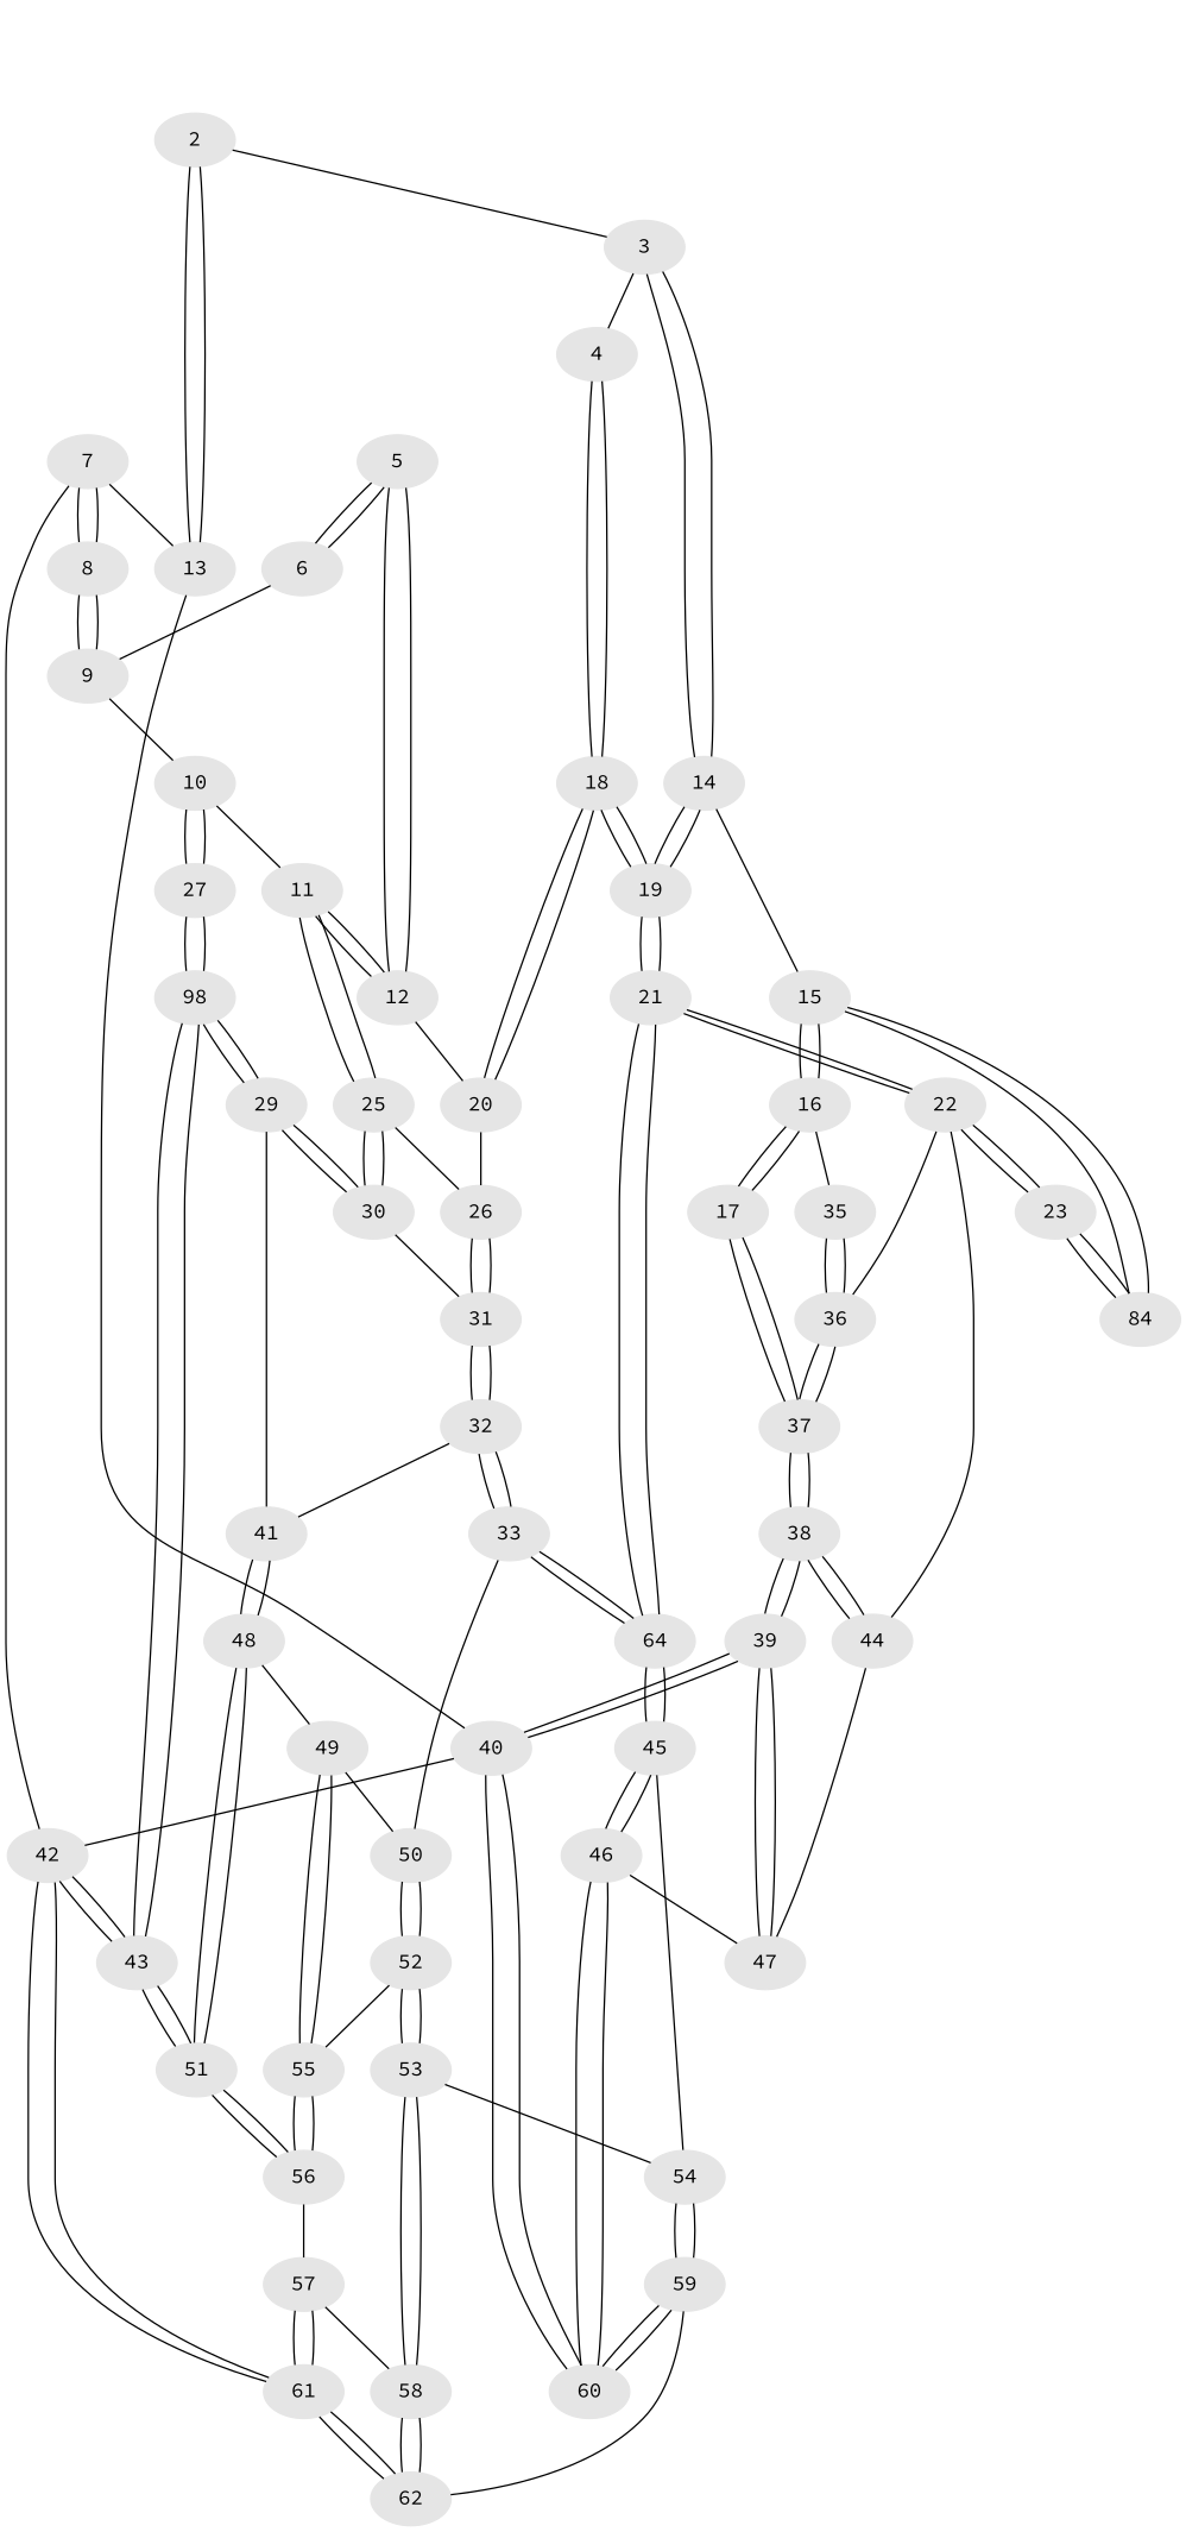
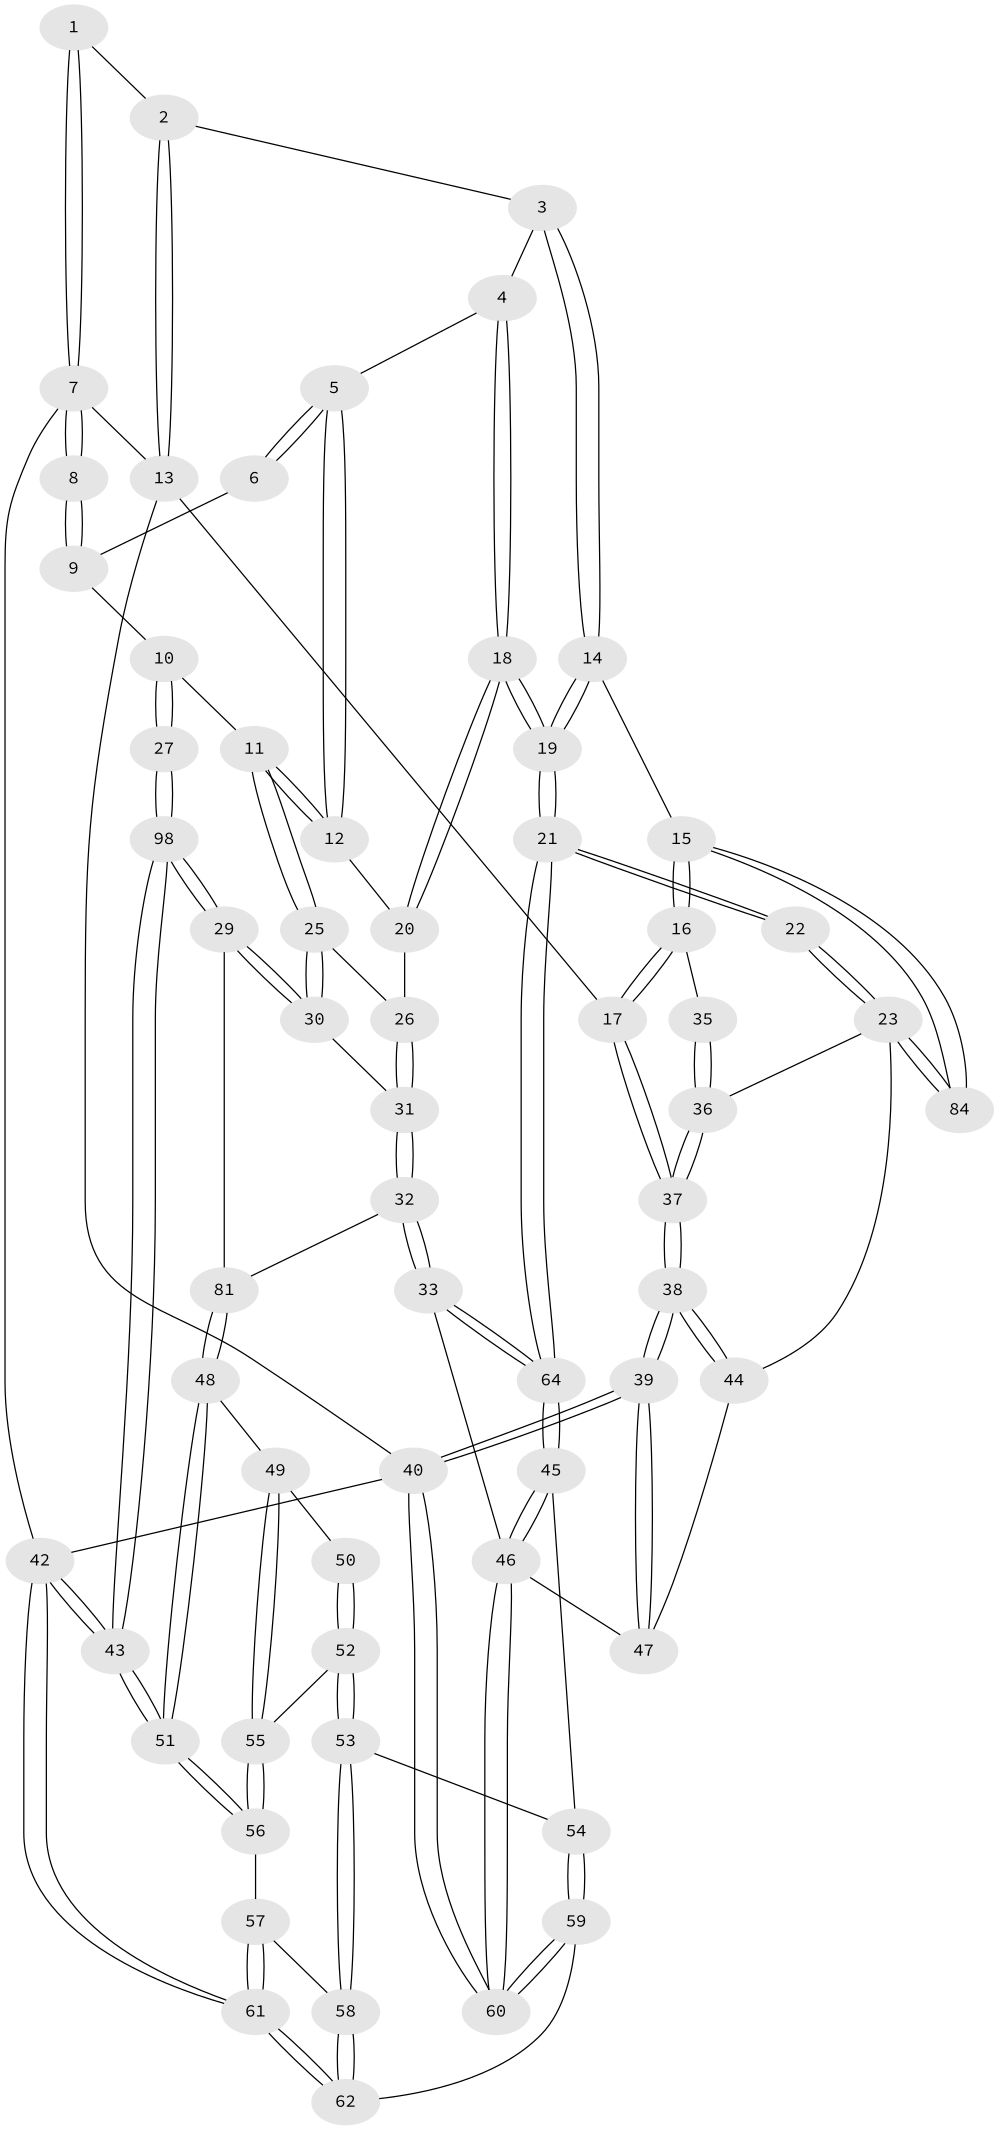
  graph {
    fontname="Source Code Pro"
    node [color=gray90 fontname="Source Code Pro" style=filled]
    edge [fontname="Source Code Pro"]
+   1
    2
    7
    3
    13
    8
    42
    4
    14
    17
    40
    5
    18
    15
    19
    6
    12
    20
    9
    10
    43
    61
    n23 [label=98]
    27
    11
    25
    26
    30
    37
    60
    16
    n32 [label=84]
    21
    35
    36
    38
    22
    n38 [label=64]
    31
    23
    44
    45
    47
    32
    29
-   41
+   41 [label=81]
    51
    48
    33
    50
    52
    46
    54
    39
    49
    62
    56
    59
    55
    53
    57
    58
+   1 -- 2
+   1 -- 7
+   1 -- 7
    2 -- 3
    2 -- 13
    2 -- 13
    7 -- 13
    7 -- 8
    7 -- 8
    7 -- 42
    3 -- 4
    3 -- 14
    3 -- 14
+   13 -- 17
    13 -- 40
    8 -- 9
    8 -- 9
    42 -- 43
    42 -- 43
    42 -- 61
    42 -- 61
+   4 -- 5
    4 -- 18
    4 -- 18
    14 -- 15
    14 -- 19
    14 -- 19
    17 -- 37
    17 -- 37
    40 -- 42
    40 -- 60
    40 -- 60
    5 -- 6
    5 -- 6
    5 -- 12
    5 -- 12
    18 -- 19
    18 -- 19
    18 -- 20
    18 -- 20
    15 -- 16
    15 -- 16
    15 -- n32
    15 -- n32
    19 -- 21
    19 -- 21
    6 -- 9
    12 -- 20
    20 -- 26
    9 -- 10
    10 -- 27
    10 -- 27
    10 -- 11
    43 -- 51
    43 -- 51
    61 -- 62
    61 -- 62
    n23 -- 43
    n23 -- 43
    n23 -- 29
    n23 -- 29
    27 -- n23
    27 -- n23
    11 -- 12
    11 -- 12
    11 -- 25
    11 -- 25
    25 -- 26
    25 -- 30
    25 -- 30
    26 -- 31
    26 -- 31
    30 -- 31
    37 -- 38
    37 -- 38
    16 -- 17
    16 -- 17
    16 -- 35
    21 -- 22
    21 -- 22
    21 -- n38
    21 -- n38
    35 -- 36
    35 -- 36
    36 -- 37
    36 -- 37
    38 -- 44
    38 -- 44
    38 -- 39
    38 -- 39
    22 -- 23
    22 -- 23
-   22 -- 44
+   23 -- 44
    n38 -- 45
    n38 -- 45
    31 -- 32
    31 -- 32
    23 -- n32
    23 -- n32
-   22 -- 36
+   23 -- 36
    44 -- 47
    45 -- 46
    45 -- 46
    45 -- 54
    32 -- 41
    32 -- 33
    32 -- 33
    29 -- 30
    29 -- 30
    29 -- 41
    41 -- 48
    41 -- 48
    51 -- 56
    51 -- 56
    48 -- 51
    48 -- 51
    48 -- 49
    33 -- n38
    33 -- n38
-   33 -- 50
+   33 -- 46
    50 -- 52
    50 -- 52
    52 -- 55
    52 -- 53
    52 -- 53
    46 -- 60
    46 -- 60
    46 -- 47
    54 -- 59
    54 -- 59
    39 -- 40
    39 -- 40
    39 -- 47
    39 -- 47
    49 -- 50
    49 -- 55
    49 -- 55
    56 -- 57
    59 -- 60
    59 -- 60
    59 -- 62
    55 -- 56
    55 -- 56
    53 -- 54
    53 -- 58
    53 -- 58
    57 -- 61
    57 -- 61
    57 -- 58
    58 -- 62
    58 -- 62
  }
